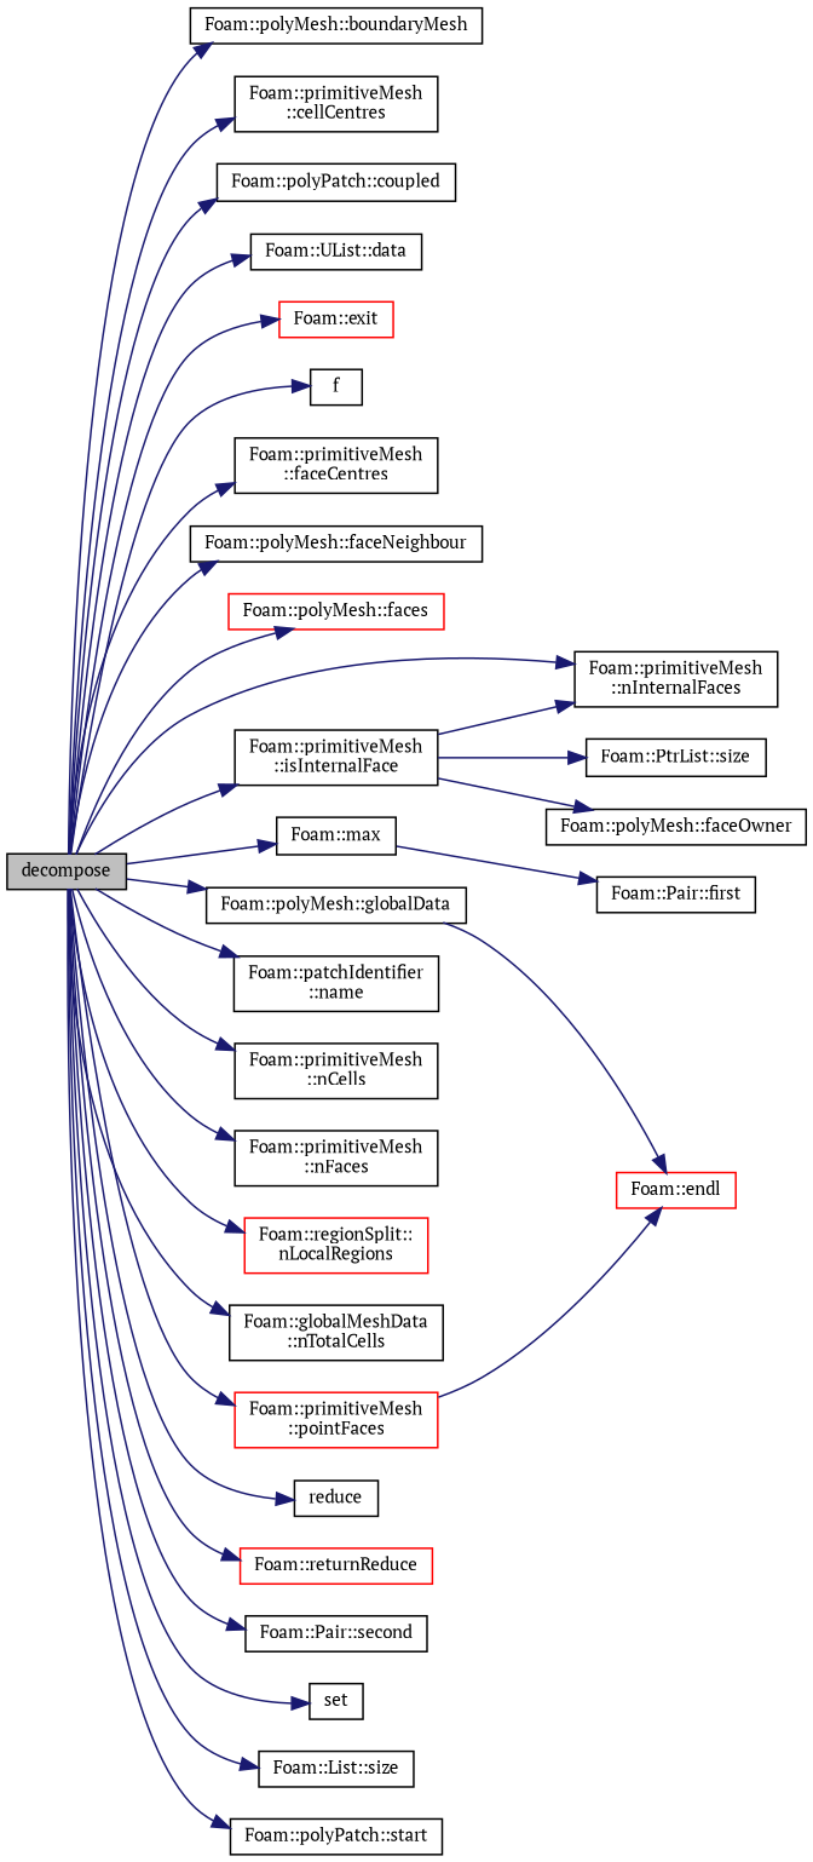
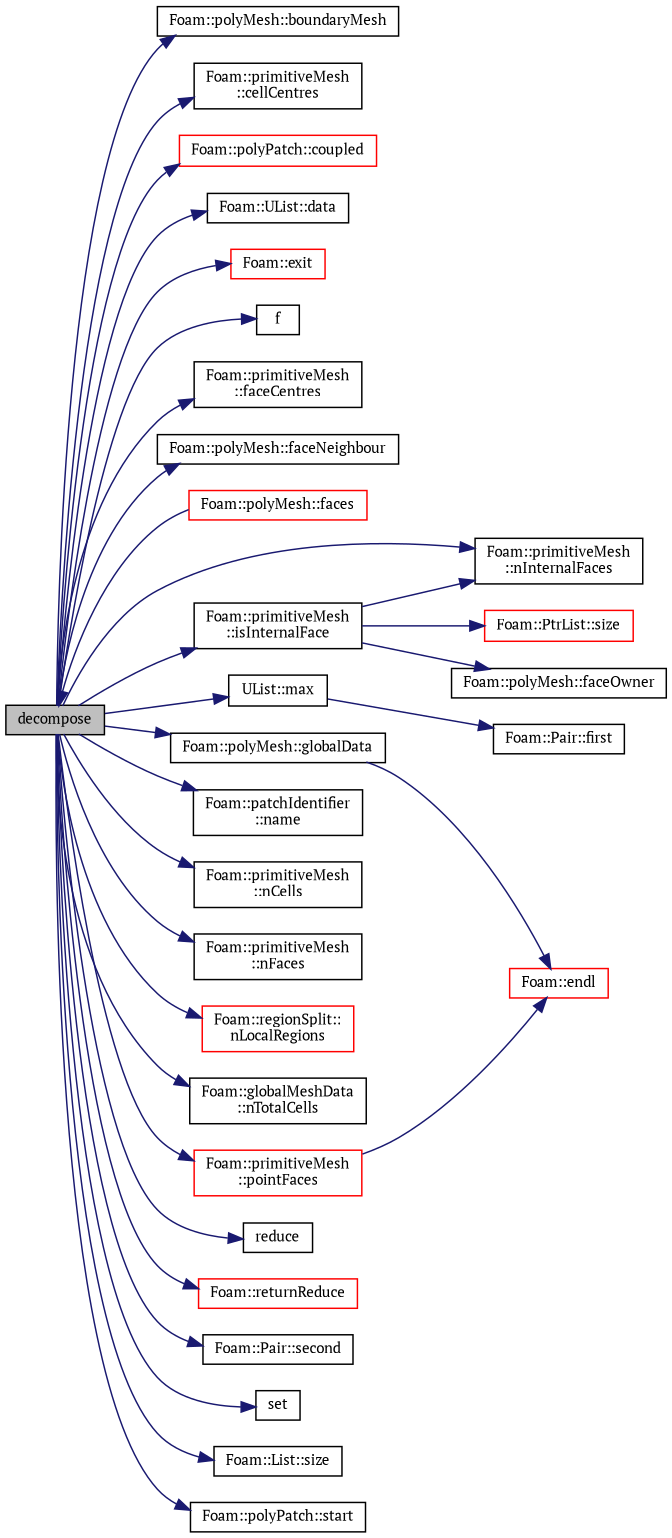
  digraph {
    fontname="PT Serif"
    rankdir=LR
    node [color=black fontname="PT Serif" fontsize=10 shape=record]
    edge [color=midnightblue fontname="PT Serif" fontsize=10 labelfontname=FreeSans labelfontsize=10 style=solid]
    n1 [fillcolor=grey75 fontcolor=black height=0.2 label=decompose style=filled width=0.4]
    n2 [height=0.2 label="Foam::polyMesh::boundaryMesh" width=0.4]
    n3 [height=0.2 label="Foam::primitiveMesh\l::cellCentres" width=0.4]
-   n4 [height=0.2 label="Foam::polyPatch::coupled" width=0.4]
+   n4 [color=red height=0.2 label="Foam::polyPatch::coupled" width=0.4]
    n5 [height=0.2 label="Foam::UList::data" width=0.4]
    n6 [color=red height=0.2 label="Foam::exit" width=0.4]
    n7 [height=0.2 label=f width=0.4]
    n8 [height=0.2 label="Foam::primitiveMesh\l::faceCentres" width=0.4]
    n9 [height=0.2 label="Foam::polyMesh::faceNeighbour" width=0.4]
    n10 [color=red height=0.2 label="Foam::polyMesh::faces" width=0.4]
    n11 [height=0.2 label="Foam::polyMesh::globalData" width=0.4]
    n12 [height=0.2 label="Foam::primitiveMesh\l::isInternalFace" width=0.4]
    n13 [height=0.2 label="Foam::primitiveMesh\l::nInternalFaces" width=0.4]
-   n14 [height=0.2 label="Foam::max" width=0.4]
+   n14 [height=0.2 label="UList::max" width=0.4]
    n15 [height=0.2 label="Foam::patchIdentifier\l::name" width=0.4]
    n16 [height=0.2 label="Foam::primitiveMesh\l::nCells" width=0.4]
    n17 [height=0.2 label="Foam::primitiveMesh\l::nFaces" width=0.4]
    n18 [color=red height=0.2 label="Foam::regionSplit::\lnLocalRegions" width=0.4]
    n19 [height=0.2 label="Foam::globalMeshData\l::nTotalCells" width=0.4]
    n20 [color=red height=0.2 label="Foam::primitiveMesh\l::pointFaces" width=0.4]
    n21 [height=0.2 label=reduce width=0.4]
    n22 [color=red height=0.2 label="Foam::returnReduce" width=0.4]
    n23 [height=0.2 label="Foam::Pair::second" width=0.4]
    n24 [height=0.2 label=set width=0.4]
    n25 [height=0.2 label="Foam::List::size" width=0.4]
    n26 [height=0.2 label="Foam::polyPatch::start" width=0.4]
    n27 [color=red height=0.2 label="Foam::endl" width=0.4]
    n28 [height=0.2 label="Foam::polyMesh::faceOwner" width=0.4]
    n29 [height=0.2 label="Foam::Pair::first" width=0.4]
-   n30 [height=0.2 label="Foam::PtrList::size" width=0.4]
+   n30 [color=red height=0.2 label="Foam::PtrList::size" width=0.4]
    n1 -> n2
    n1 -> n3
    n1 -> n4
    n1 -> n5
    n1 -> n6
    n1 -> n7
    n1 -> n8
    n1 -> n9
-   n1 -> n10
+   n10 -> n1
    n1 -> n11
    n1 -> n12
    n1 -> n13
    n1 -> n14
    n1 -> n15
    n1 -> n16
    n1 -> n17
    n1 -> n18
    n1 -> n19
    n1 -> n20
    n1 -> n21
    n1 -> n22
    n1 -> n23
    n1 -> n24
    n1 -> n25
    n1 -> n26
    n11 -> n27
    n12 -> n13
    n12 -> n28
    n12 -> n30
    n14 -> n29
    n20 -> n27
  }
